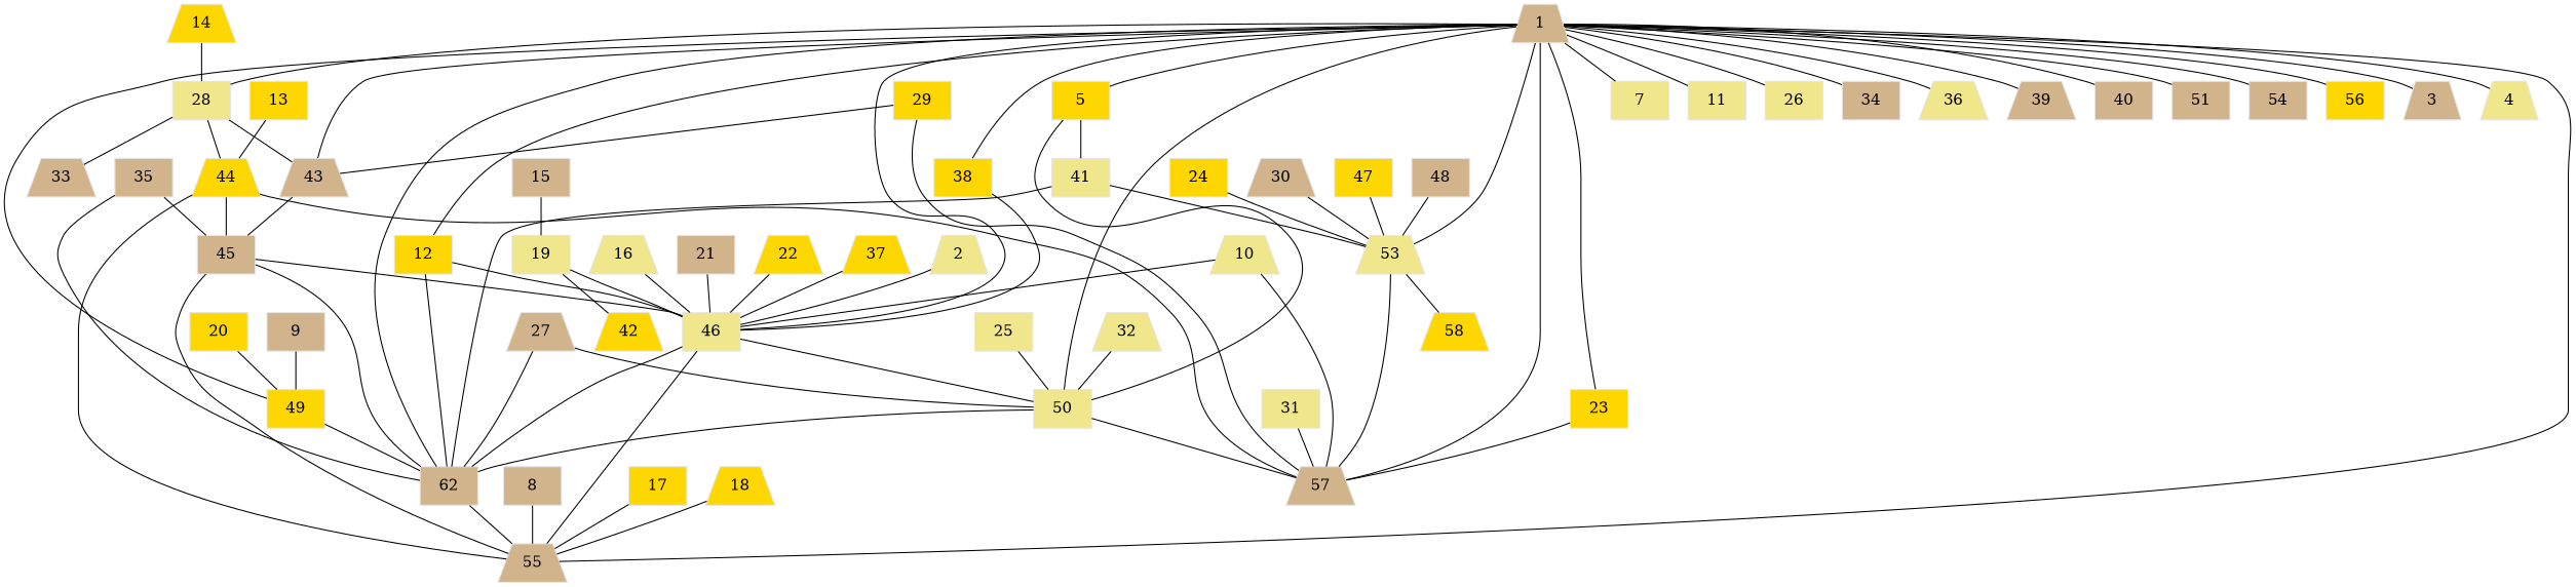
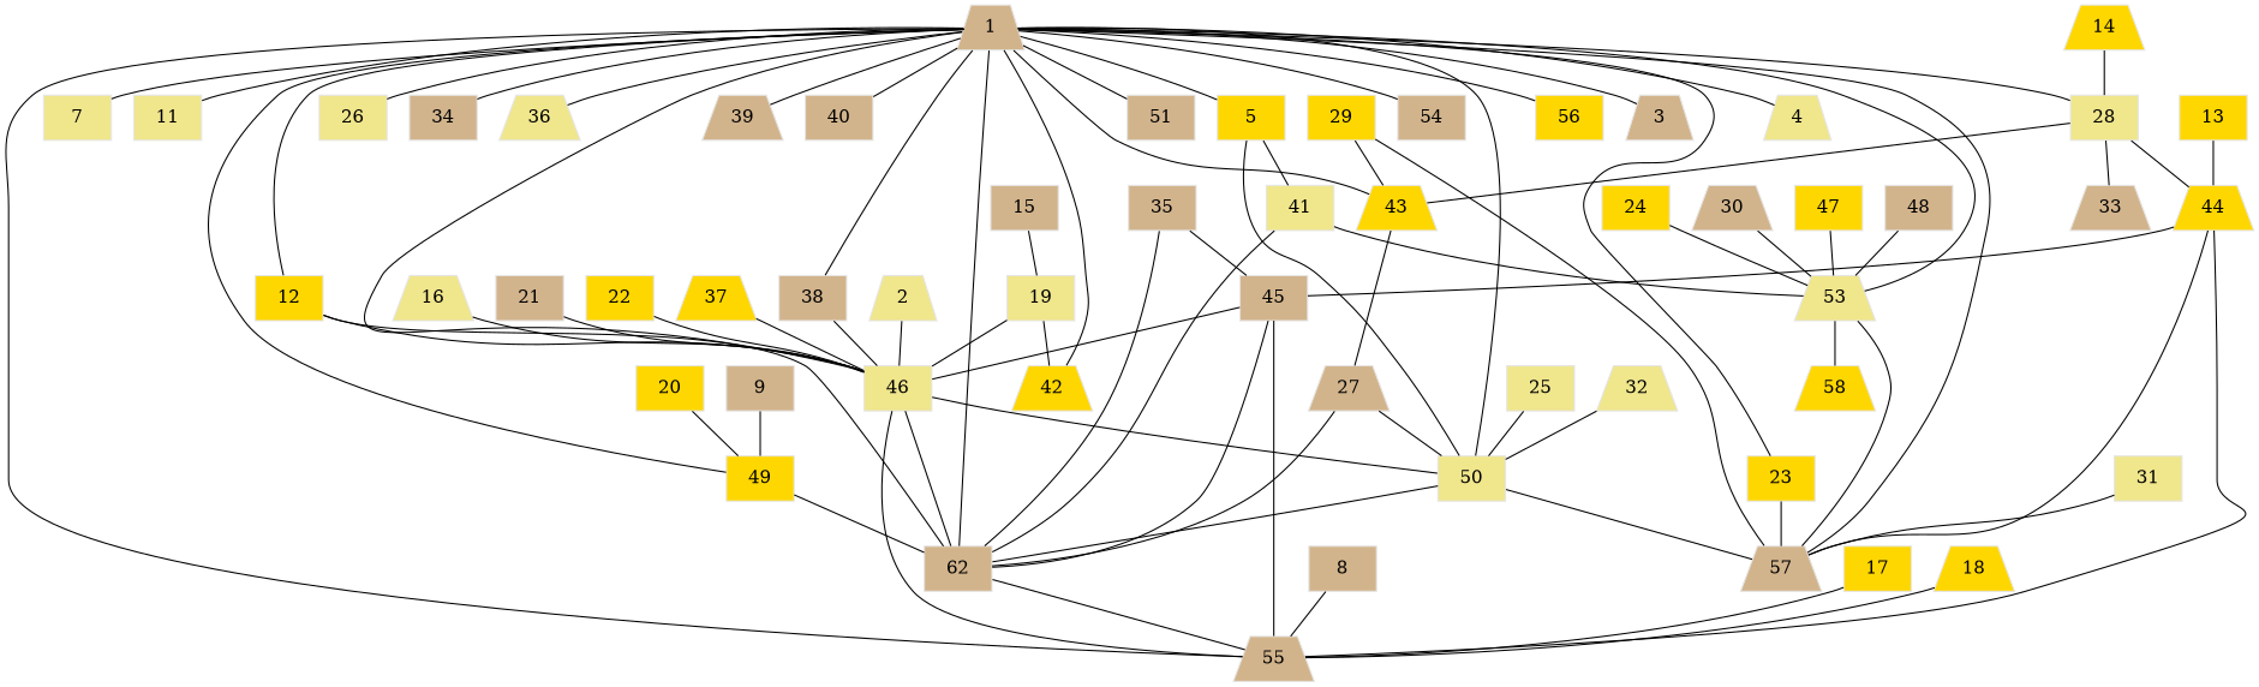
  graph {
    node [color=gray90 fillcolor=tan shape=box style=filled]
    edge [weight=1.0]
    1 [shape=trapezium]
    3 [shape=trapezium]
    4 [fillcolor=khaki shape=trapezium]
    5 [fillcolor=gold]
    7 [fillcolor=khaki]
    11 [fillcolor=khaki]
    12 [fillcolor=gold]
    23 [fillcolor=gold]
    26 [fillcolor=khaki]
    28 [fillcolor=khaki]
    34
    36 [fillcolor=khaki shape=trapezium]
-   38 [fillcolor=gold]
+   38
    39 [shape=trapezium]
    40
    42 [fillcolor=gold shape=trapezium]
-   43 [shape=trapezium]
+   43 [fillcolor=gold shape=trapezium]
    46 [fillcolor=khaki]
    49 [fillcolor=gold]
    50 [fillcolor=khaki]
    51
    n22 [label=62]
    53 [fillcolor=khaki shape=trapezium]
    54
    55 [shape=trapezium]
    56 [fillcolor=gold]
    57 [shape=trapezium]
    41 [fillcolor=khaki]
    44 [fillcolor=gold shape=trapezium]
    33 [shape=trapezium]
    45
    58 [fillcolor=gold shape=trapezium]
    2 [fillcolor=khaki shape=trapezium]
    8
    9
-   10 [fillcolor=khaki shape=trapezium]
    13 [fillcolor=gold]
    14 [fillcolor=gold shape=trapezium]
    19 [fillcolor=khaki]
    15
    16 [fillcolor=khaki shape=trapezium]
    17 [fillcolor=gold]
    18 [fillcolor=gold shape=trapezium]
    20 [fillcolor=gold]
    21
-   22 [fillcolor=gold shape=trapezium]
+   22 [fillcolor=gold]
    24 [fillcolor=gold]
    25 [fillcolor=khaki]
    27 [shape=trapezium]
    29 [fillcolor=gold]
    30 [shape=trapezium]
    31 [fillcolor=khaki]
    32 [fillcolor=khaki shape=trapezium]
    35
    37 [fillcolor=gold shape=trapezium]
    47 [fillcolor=gold]
    48
    1 -- 3
    1 -- 4
    1 -- 5
    1 -- 7
    1 -- 11
    1 -- 12
    1 -- 23
    1 -- 26
    1 -- 28
    1 -- 34
    1 -- 36
    1 -- 38
    1 -- 39
    1 -- 40
+   1 -- 42
    1 -- 43
    1 -- 46 [weight=2.0]
    1 -- 49
    1 -- 50 [weight=2.0]
    1 -- 51
    1 -- n22 [weight=2.0]
    1 -- 53 [weight=2.0]
    1 -- 54
    1 -- 55
    1 -- 56
    1 -- 57
    5 -- 50
    5 -- 41
    12 -- 46
    12 -- n22
    23 -- 57
    28 -- 43 [weight=2.0]
    28 -- 44
    28 -- 33
    38 -- 46
-   43 -- 45
+   43 -- 27
    46 -- 50
    46 -- n22 [weight=4.0]
    46 -- 55
    49 -- n22 [weight=3.0]
    50 -- n22
    50 -- 57
    n22 -- 55
    53 -- 57
    53 -- 58
    41 -- n22
    41 -- 53
    44 -- 55
    44 -- 57
    44 -- 45
    45 -- 46
    45 -- n22
    45 -- 55 [weight=2.0]
    2 -- 46
    8 -- 55
    9 -- 49
-   10 -- 46
-   10 -- 57
    13 -- 44
    14 -- 28
    19 -- 42
    19 -- 46
    15 -- 19
    16 -- 46
    17 -- 55
    18 -- 55
    20 -- 49
    21 -- 46
    22 -- 46
    24 -- 53
    25 -- 50
    27 -- 50
    27 -- n22
    29 -- 43
    29 -- 57
    30 -- 53
    31 -- 57
    32 -- 50
    35 -- n22
    35 -- 45
    37 -- 46
    47 -- 53
    48 -- 53
  }
